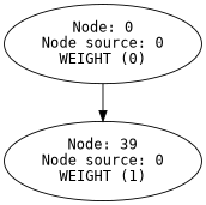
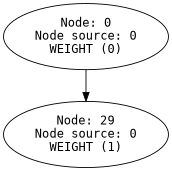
  digraph {
    fontname="DejaVu Sans Mono"
    node [fontname="DejaVu Sans Mono"]
-   n1 [label="Node: 39\nNode source: 0\nWEIGHT (1)"]
+   n1 [label="Node: 29\nNode source: 0\nWEIGHT (1)"]
    n2 [label="Node: 0\nNode source: 0\nWEIGHT (0)"]
    n2 -> n1 [fontname="DejaVu Sans Mono"]
  }
